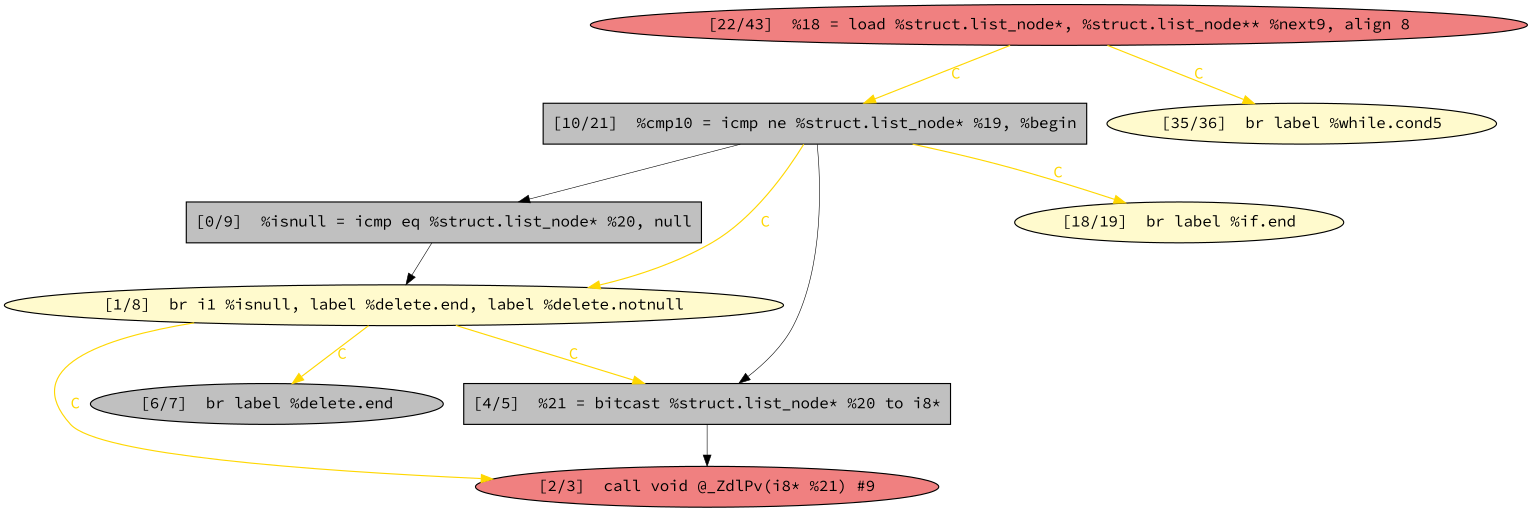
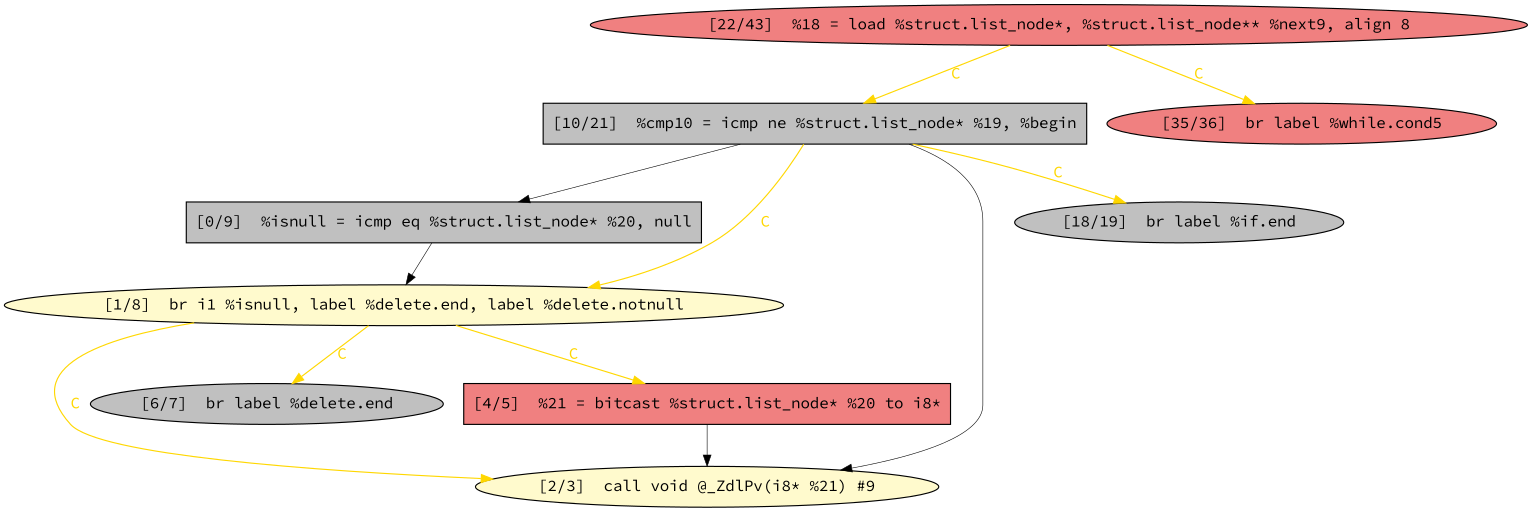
  digraph {
    fontname="Source Code Pro"
    node [fillcolor=grey fontname="Source Code Pro" shape=ellipse style=filled]
    edge [color=gold fontcolor=gold fontname="Source Code Pro" penwidth=1.0 style=solid]
    n1 [label="[0/9]  %isnull = icmp eq %struct.list_node* %20, null" shape=rectangle]
    n2 [fillcolor=lemonchiffon label="[1/8]  br i1 %isnull, label %delete.end, label %delete.notnull"]
-   n3 [label="[4/5]  %21 = bitcast %struct.list_node* %20 to i8*" shape=rectangle]
+   n3 [fillcolor=lightcoral label="[4/5]  %21 = bitcast %struct.list_node* %20 to i8*" shape=rectangle]
    n4 [label="[6/7]  br label %delete.end"]
-   n5 [fillcolor=lightcoral label="[2/3]  call void @_ZdlPv(i8* %21) #9"]
+   n5 [fillcolor=lemonchiffon label="[2/3]  call void @_ZdlPv(i8* %21) #9"]
    n6 [label="[10/21]  %cmp10 = icmp ne %struct.list_node* %19, %begin" shape=rectangle]
-   n7 [fillcolor=lemonchiffon label="[18/19]  br label %if.end"]
-   n8 [fillcolor=lemonchiffon label="[35/36]  br label %while.cond5"]
+   n7 [label="[18/19]  br label %if.end"]
+   n8 [fillcolor=lightcoral label="[35/36]  br label %while.cond5"]
    n9 [fillcolor=lightcoral label="[22/43]  %18 = load %struct.list_node*, %struct.list_node** %next9, align 8"]
    n1 -> n2 [color=black fontcolor=black penwidth=0.5]
    n2 -> n3 [label=C]
    n2 -> n4 [label=C]
    n2 -> n5 [label=C]
    n3 -> n5 [color=black fontcolor=black penwidth=0.5]
    n6 -> n1 [color=black fontcolor=black penwidth=0.5]
    n6 -> n2 [label=C]
-   n6 -> n3 [color=black fontcolor=black penwidth=0.5]
+   n6 -> n5 [color=black fontcolor=black penwidth=0.5]
    n6 -> n7 [label=C]
    n9 -> n6 [label=C]
    n9 -> n8 [label=C]
  }
